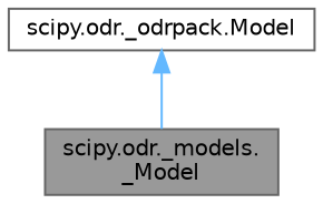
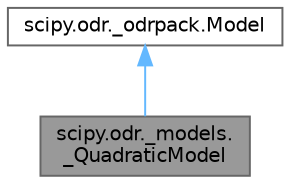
  digraph {
    node [color=gray40 fontname=Helvetica fontsize=10 shape=box style=filled]
-   n1 [fillcolor=grey60 fontcolor=black height=0.2 label="scipy.odr._models.\l_Model" width=0.4]
+   n1 [fillcolor=grey60 fontcolor=black height=0.2 label="scipy.odr._models.\l_QuadraticModel" width=0.4]
    n2 [fillcolor=white height=0.2 label="scipy.odr._odrpack.Model" width=0.4]
    n2 -> n1 [color=steelblue1 dir=back fontname=Helvetica fontsize=10 labelfontname=Helvetica labelfontsize=10 style=solid]
  }
